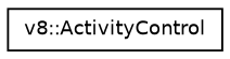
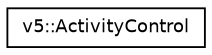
  digraph {
    rankdir=LR
-   n1 [color=black fillcolor=white fontname=Helvetica fontsize=10 height=0.2 label="v8::ActivityControl" shape=record style=filled width=0.4]
+   n1 [color=black fillcolor=white fontname=Helvetica fontsize=10 height=0.2 label="v5::ActivityControl" shape=record style=filled width=0.4]
  }
